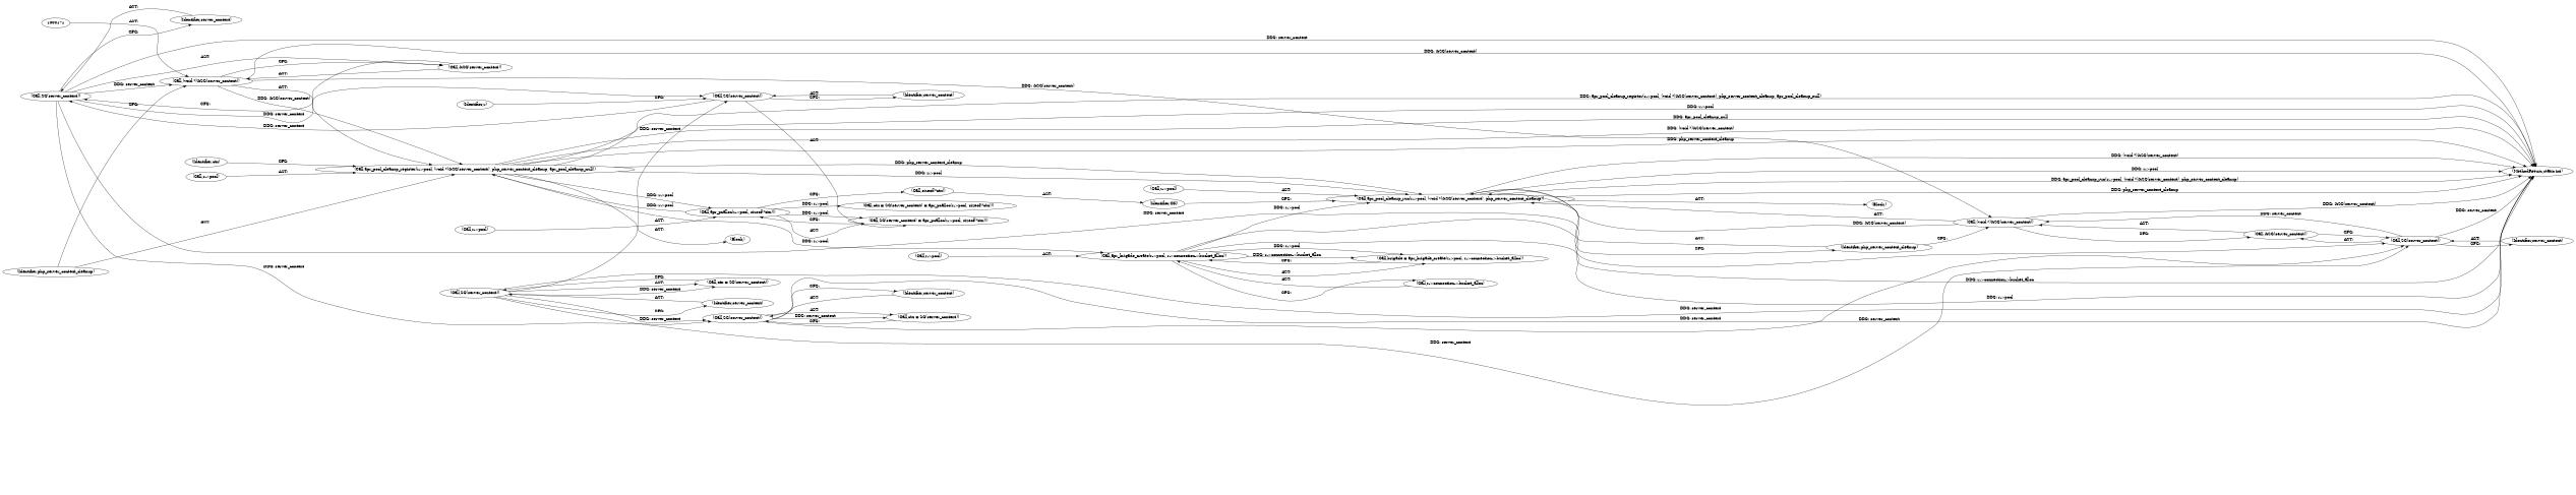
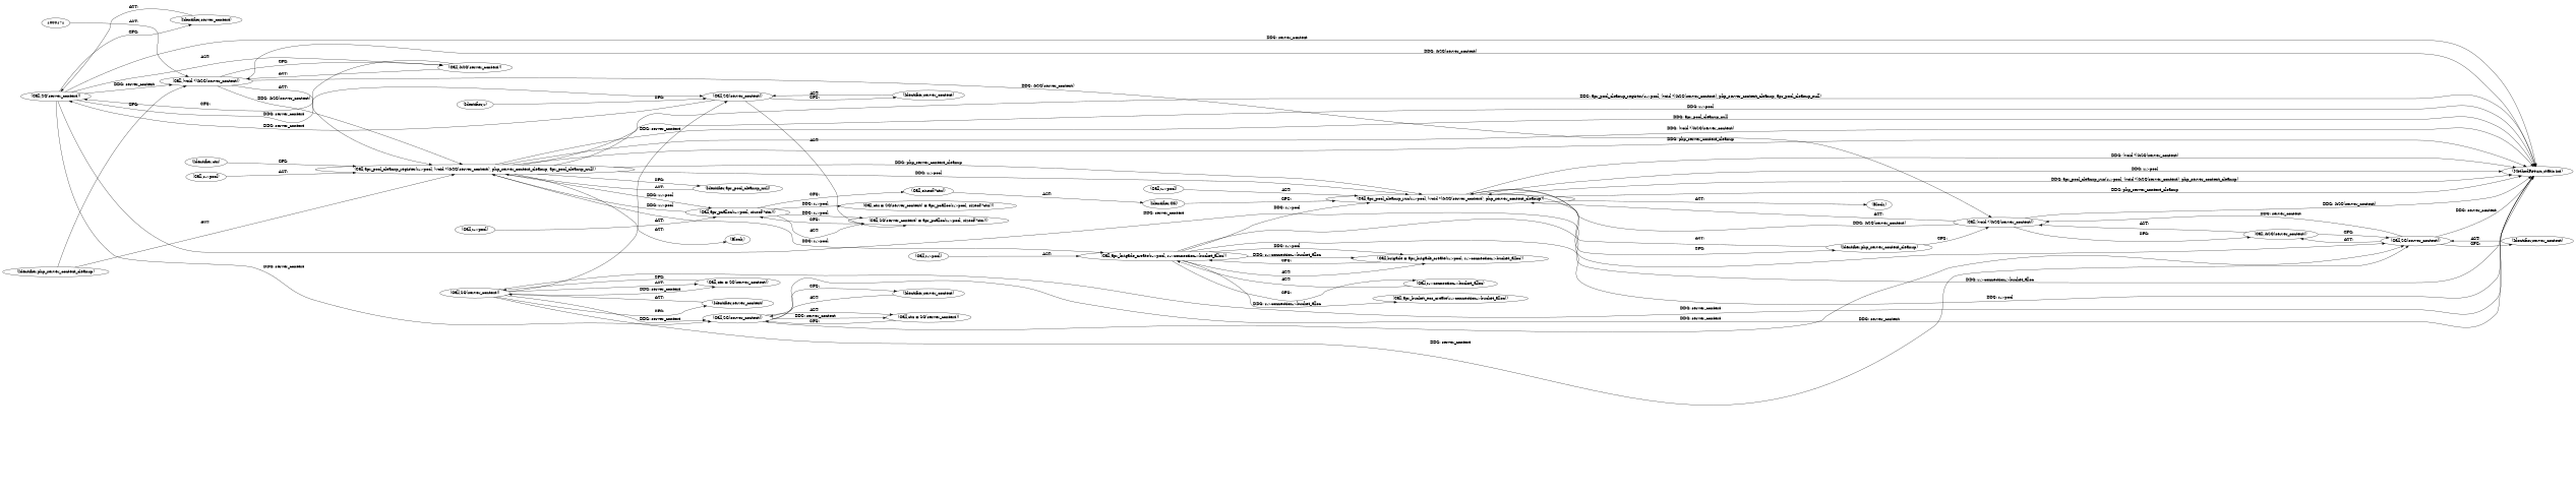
  digraph {
    rankdir=LR
    n1 [label="(Call,apr_pool_cleanup_run(r->pool, (void *)&SG(server_context), php_server_context_cleanup))"]
    n2 [label="(MethodReturn,static int)"]
    n3 [label="(Identifier,php_server_context_cleanup)"]
    n4 [label="(Block,)"]
    n5 [label="(Call,(void *)&SG(server_context))"]
    n6 [label="(Call,apr_pool_cleanup_register(r->pool, (void *)&SG(server_context), php_server_context_cleanup, apr_pool_cleanup_null))"]
    n7 [label="(Call,apr_pcalloc(r->pool, sizeof(*ctx)))"]
    n8 [label="(Call,apr_brigade_create(r->pool, r->connection->bucket_alloc))"]
    n9 [label="(Block,)"]
+   n10 [label="(Identifier,apr_pool_cleanup_null)"]
    n11 [label="(Call,SG(server_context) = apr_pcalloc(r->pool, sizeof(*ctx)))"]
    n12 [label="(Call,sizeof(*ctx))"]
    n13 [label="(Call,ctx = SG(server_context) = apr_pcalloc(r->pool, sizeof(*ctx)))"]
    n14 [label="(Call,r->connection->bucket_alloc)"]
+   n15 [label="(Call,apr_bucket_eos_create(r->connection->bucket_alloc))"]
    n16 [label="(Call,brigade = apr_brigade_create(r->pool, r->connection->bucket_alloc))"]
    n17 [label="(Identifier,OK)"]
    n18 [label="(Call,(void *)&SG(server_context))"]
    n19 [label="(Call,&SG(server_context))"]
    n20 [label="(Call,&SG(server_context))"]
    n21 [label="(Call,SG(server_context))"]
    n22 [label="(Call,SG(server_context))"]
    n23 [label="(Call,SG(server_context))"]
    n24 [label="(Call,SG(server_context))"]
    n25 [label="(Identifier,server_context)"]
    n26 [label="(Identifier,server_context)"]
    n27 [label="(Identifier,server_context)"]
    n28 [label="(Call,ctx = SG(server_context))"]
    n29 [label="(Identifier,server_context)"]
    n30 [label="(Call,SG(server_context))"]
    n31 [label="(Identifier,server_context)"]
    n32 [label="(Call,ctx = SG(server_context))"]
    n33 [label="(Identifier,r)"]
    n34 [label="(Call,r->pool)"]
    n35 [label="(Call,r->pool)"]
    n36 [label="(Identifier,php_server_context_cleanup)"]
    n37 [label="(Call,r->pool)"]
    n38 [label="(Identifier,ctx)"]
    n39 [label="(Call,r->pool)"]
    1000171
    n1 -> n2 [label="DDG: apr_pool_cleanup_run(r->pool, (void *)&SG(server_context), php_server_context_cleanup)"]
    n1 -> n2 [label="DDG: php_server_context_cleanup"]
    n1 -> n2 [label="DDG: (void *)&SG(server_context)"]
    n1 -> n2 [label="DDG: r->pool"]
    n1 -> n3 [label="CFG: "]
    n1 -> n4 [label="AST: "]
    n3 -> n1 [label="AST: "]
    n3 -> n5 [label="CFG: "]
    n5 -> n1 [label="AST: "]
    n5 -> n1 [label="DDG: &SG(server_context)"]
    n5 -> n2 [label="DDG: &SG(server_context)"]
    n5 -> n20 [label="CFG: "]
    n6 -> n1 [label="DDG: r->pool"]
    n6 -> n1 [label="DDG: php_server_context_cleanup"]
    n6 -> n2 [label="DDG: apr_pool_cleanup_register(r->pool, (void *)&SG(server_context), php_server_context_cleanup, apr_pool_cleanup_null)"]
    n6 -> n2 [label="DDG: r->pool"]
    n6 -> n2 [label="DDG: apr_pool_cleanup_null"]
    n6 -> n2 [label="DDG: (void *)&SG(server_context)"]
    n6 -> n2 [label="DDG: php_server_context_cleanup"]
    n6 -> n7 [label="DDG: r->pool"]
    n6 -> n8 [label="DDG: r->pool"]
    n6 -> n9 [label="AST: "]
+   n6 -> n10 [label="CFG: "]
    n7 -> n6 [label="DDG: r->pool"]
    n7 -> n11 [label="AST: "]
    n7 -> n11 [label="DDG: r->pool"]
    n7 -> n12 [label="CFG: "]
    n7 -> n13 [label="DDG: r->pool"]
    n8 -> n1 [label="DDG: r->pool"]
    n8 -> n2 [label="DDG: r->connection->bucket_alloc"]
    n8 -> n2 [label="DDG: r->pool"]
    n8 -> n14 [label="CFG: "]
+   n8 -> n15 [label="DDG: r->connection->bucket_alloc"]
    n8 -> n16 [label="AST: "]
    n8 -> n16 [label="DDG: r->pool"]
    n8 -> n16 [label="DDG: r->connection->bucket_alloc"]
+   n10 -> n6 [label="AST: "]
    n11 -> n7 [label="CFG: "]
    n12 -> n17 [label="AST: "]
    n14 -> n8 [label="AST: "]
    n16 -> n8 [label="CFG: "]
    n17 -> n1 [label="CFG: "]
    n18 -> n2 [label="DDG: &SG(server_context)"]
    n18 -> n5 [label="DDG: &SG(server_context)"]
    n18 -> n6 [label="AST: "]
    n18 -> n6 [label="DDG: &SG(server_context)"]
    n18 -> n19 [label="CFG: "]
    n19 -> n18 [label="AST: "]
    n19 -> n21 [label="CFG: "]
    n20 -> n5 [label="AST: "]
    n20 -> n23 [label="CFG: "]
    n21 -> n2 [label="DDG: server_context"]
    n21 -> n18 [label="DDG: server_context"]
    n21 -> n19 [label="AST: "]
    n21 -> n22 [label="DDG: server_context"]
    n21 -> n23 [label="DDG: server_context"]
    n21 -> n24 [label="DDG: server_context"]
    n21 -> n25 [label="CFG: "]
    n22 -> n11 [label="AST: "]
    n22 -> n21 [label="DDG: server_context"]
    n22 -> n26 [label="CFG: "]
    n23 -> n2 [label="DDG: server_context"]
    n23 -> n5 [label="DDG: server_context"]
    n23 -> n20 [label="AST: "]
    n23 -> n27 [label="CFG: "]
    n24 -> n2 [label="DDG: server_context"]
    n24 -> n23 [label="DDG: server_context"]
    n24 -> n28 [label="AST: "]
    n24 -> n28 [label="DDG: server_context"]
    n24 -> n29 [label="CFG: "]
    n25 -> n21 [label="AST: "]
    n26 -> n22 [label="AST: "]
    n27 -> n23 [label="AST: "]
    n28 -> n24 [label="CFG: "]
    n29 -> n24 [label="AST: "]
    n30 -> n2 [label="DDG: server_context"]
    n30 -> n22 [label="DDG: server_context"]
    n30 -> n23 [label="DDG: server_context"]
    n30 -> n24 [label="DDG: server_context"]
    n30 -> n31 [label="CFG: "]
    n30 -> n32 [label="AST: "]
    n30 -> n32 [label="DDG: server_context"]
    n31 -> n30 [label="AST: "]
    n32 -> n30 [label="CFG: "]
    n33 -> n22 [label="CFG: "]
    n34 -> n1 [label="AST: "]
    n35 -> n8 [label="AST: "]
    n36 -> n6 [label="AST: "]
    n36 -> n18 [label="CFG: "]
    n37 -> n7 [label="AST: "]
    n38 -> n6 [label="CFG: "]
    n39 -> n6 [label="AST: "]
    1000171 -> n18 [label="AST: "]
  }
